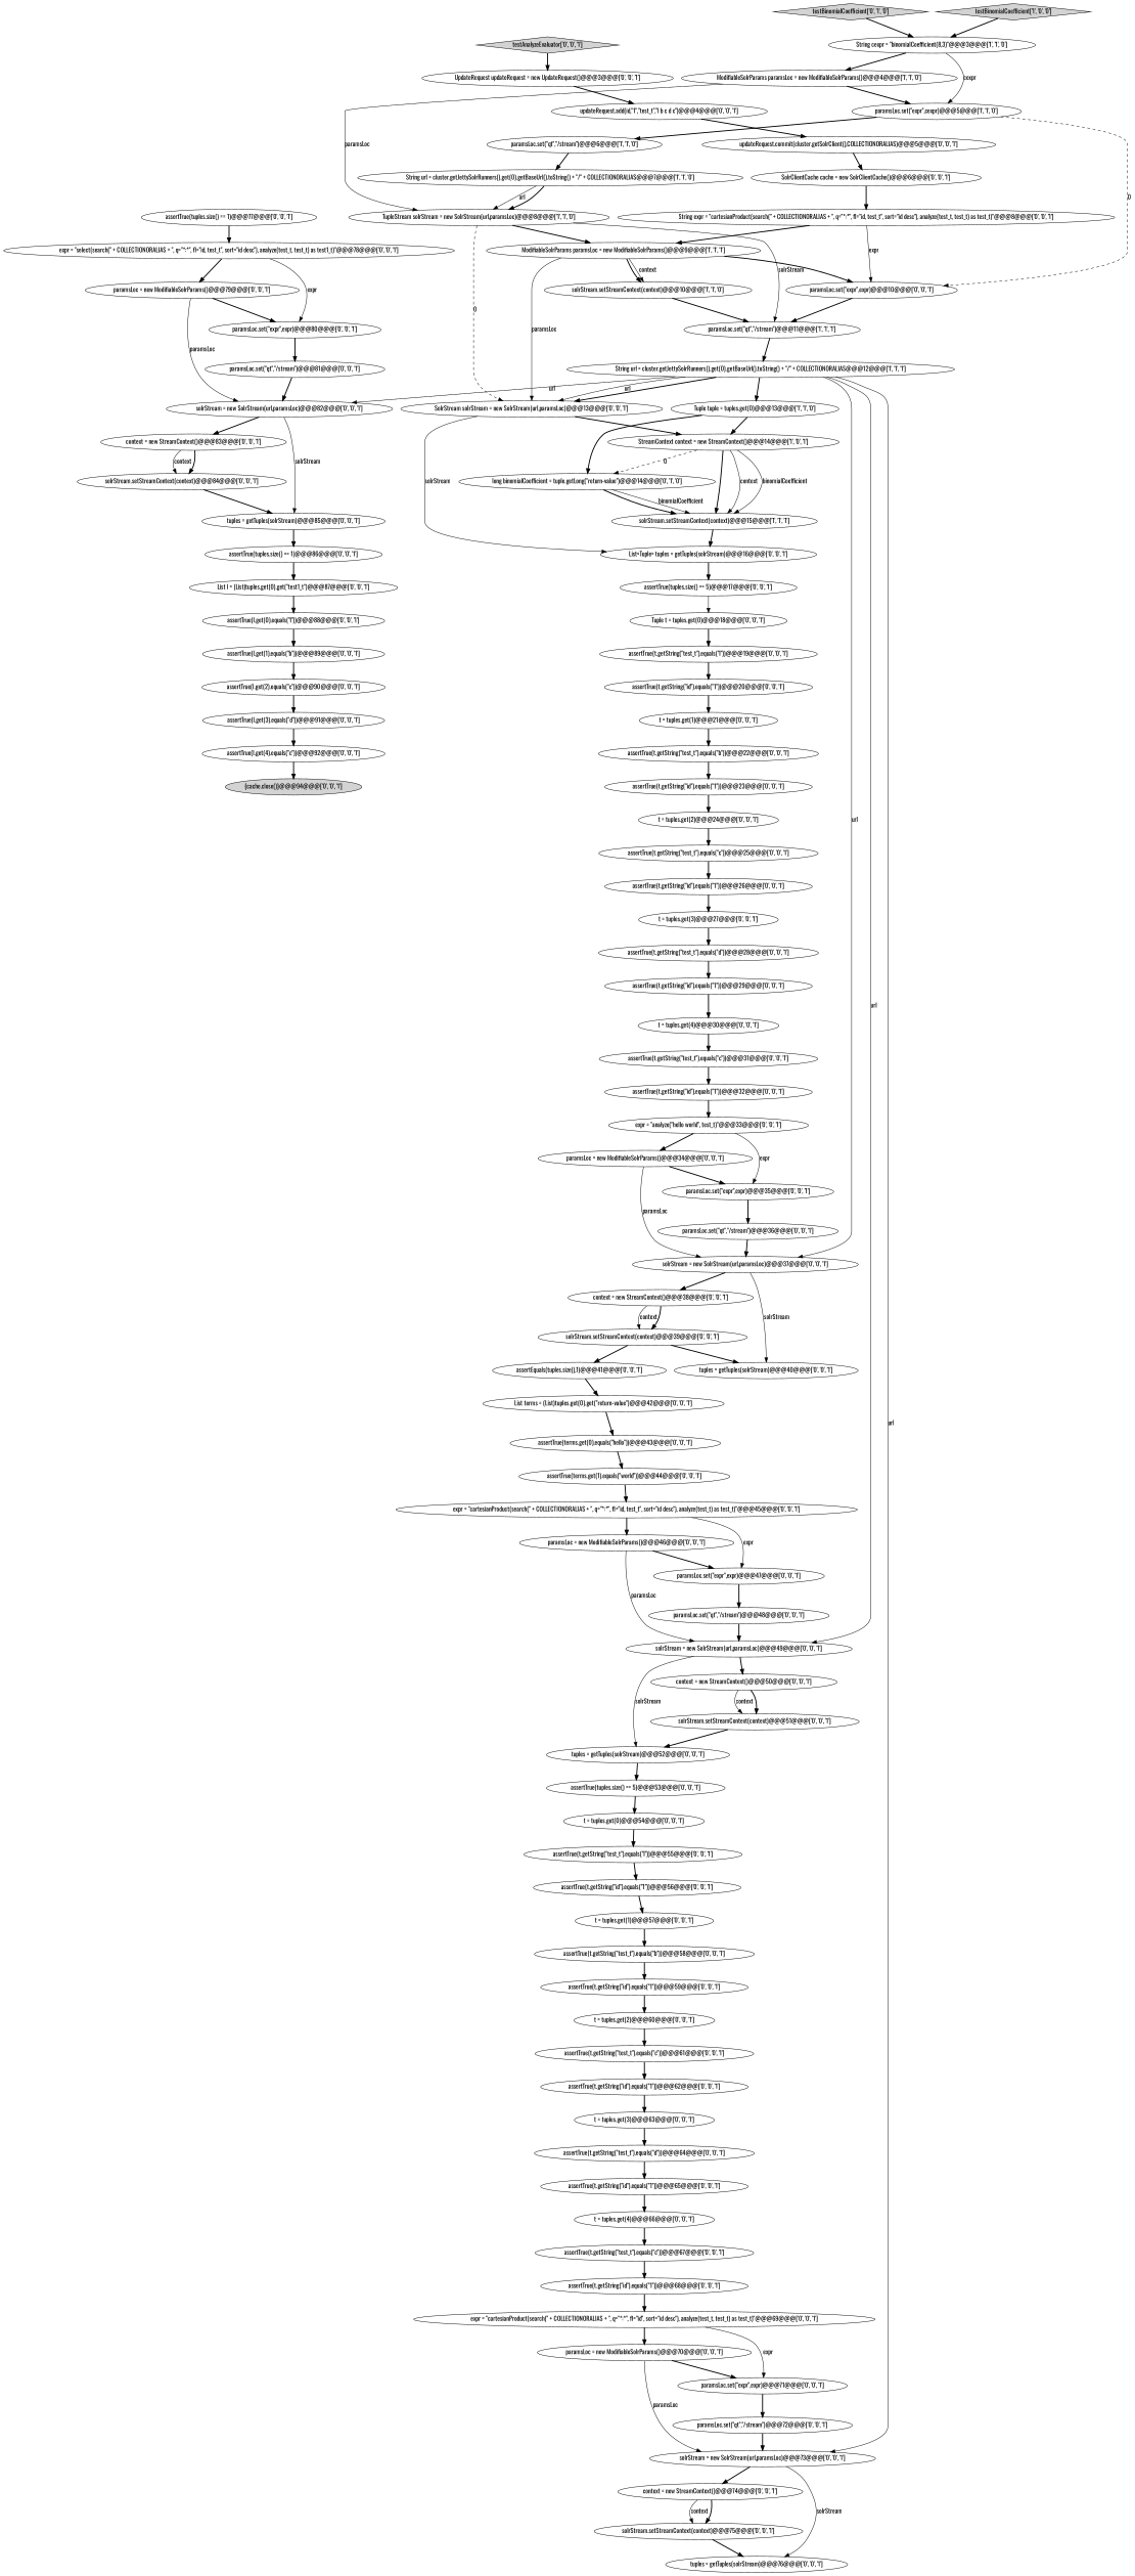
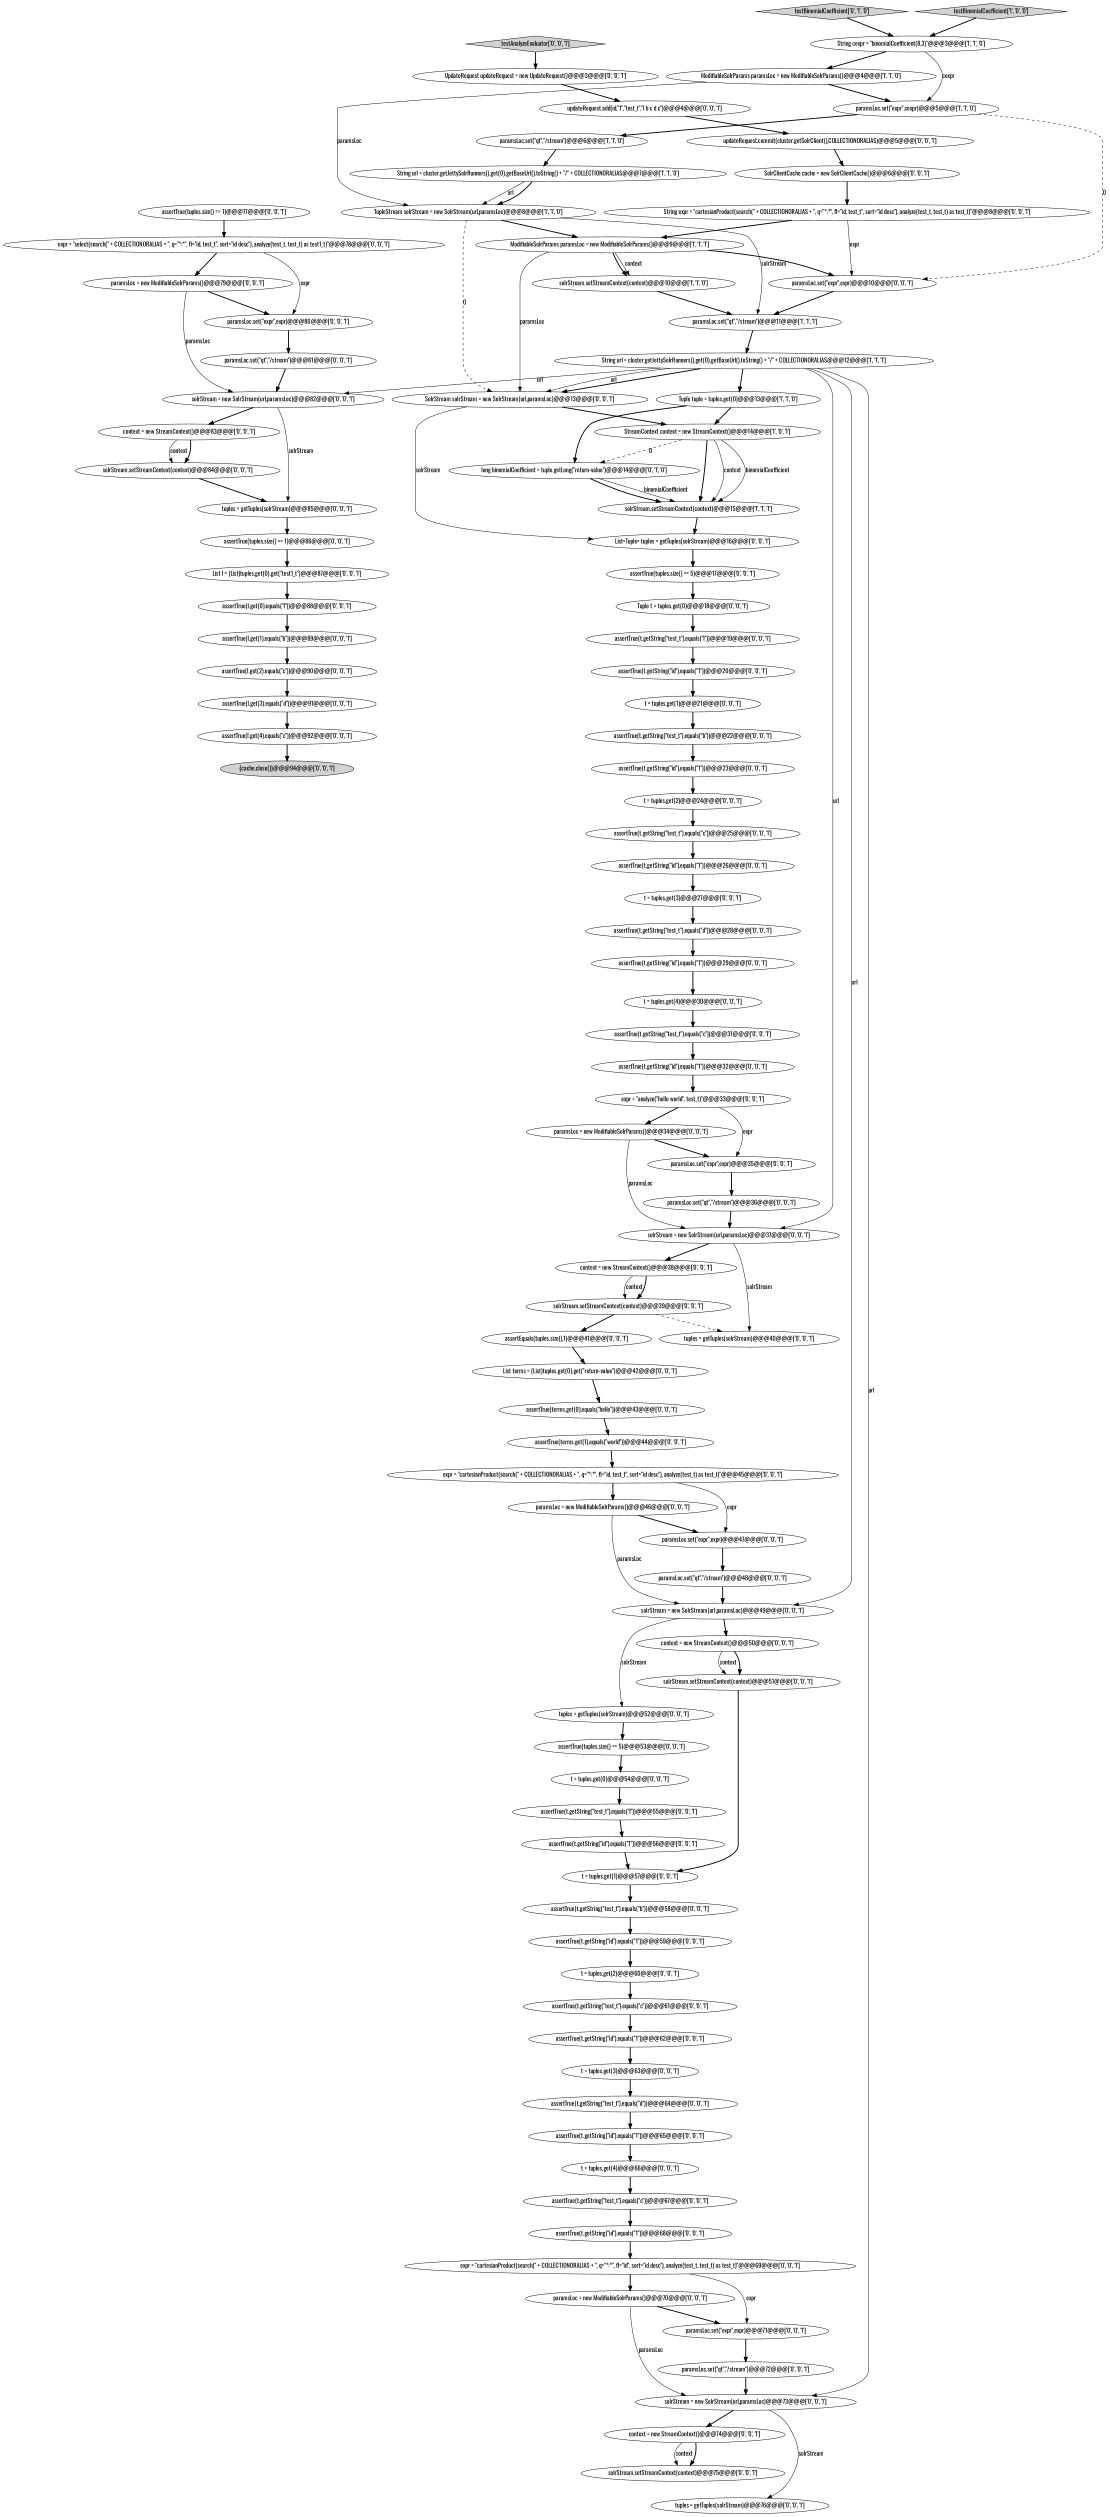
  digraph {
    fontname=Oswald
    node [fillcolor=white fontname=Oswald shape=ellipse style=filled]
    edge [fontname=Oswald style=bold]
    n1 [label="assertTrue(l.get(3).equals(\"d\"))@@@91@@@['0', '0', '1']"]
    n2 [label="assertTrue(l.get(4).equals(\"c\"))@@@92@@@['0', '0', '1']"]
    n3 [fillcolor=lightgray label="{cache.close()}@@@94@@@['0', '0', '1']"]
    n4 [label="paramsLoc.set(\"expr\",expr)@@@47@@@['0', '0', '1']"]
    n5 [label="paramsLoc.set(\"qt\",\"/stream\")@@@48@@@['0', '0', '1']"]
    n6 [label="solrStream = new SolrStream(url,paramsLoc)@@@49@@@['0', '0', '1']"]
    n7 [label="expr = \"cartesianProduct(search(\" + COLLECTIONORALIAS + \", q=\"*:*\", fl=\"id\", sort=\"id desc\"), analyze(test_t, test_t) as test_t)\"@@@69@@@['0', '0', '1']"]
    n8 [label="paramsLoc = new ModifiableSolrParams()@@@70@@@['0', '0', '1']"]
    n9 [label="paramsLoc.set(\"expr\",expr)@@@71@@@['0', '0', '1']"]
    n10 [label="solrStream = new SolrStream(url,paramsLoc)@@@73@@@['0', '0', '1']"]
    n11 [label="paramsLoc.set(\"qt\",\"/stream\")@@@72@@@['0', '0', '1']"]
    n12 [label="assertTrue(terms.get(1).equals(\"world\"))@@@44@@@['0', '0', '1']"]
    n13 [label="expr = \"cartesianProduct(search(\" + COLLECTIONORALIAS + \", q=\"*:*\", fl=\"id, test_t\", sort=\"id desc\"), analyze(test_t) as test_t)\"@@@45@@@['0', '0', '1']"]
    n14 [label="paramsLoc = new ModifiableSolrParams()@@@46@@@['0', '0', '1']"]
    n15 [label="assertTrue(t.getString(\"test_t\").equals(\"b\"))@@@22@@@['0', '0', '1']"]
    n16 [label="assertTrue(t.getString(\"id\").equals(\"1\"))@@@23@@@['0', '0', '1']"]
    n17 [label="t = tuples.get(2)@@@24@@@['0', '0', '1']"]
    n18 [label="List terms = (List)tuples.get(0).get(\"return-value\")@@@42@@@['0', '0', '1']"]
    n19 [label="assertTrue(terms.get(0).equals(\"hello\"))@@@43@@@['0', '0', '1']"]
    n20 [label="tuples = getTuples(solrStream)@@@85@@@['0', '0', '1']"]
    n21 [label="assertTrue(tuples.size() == 1)@@@86@@@['0', '0', '1']"]
    n22 [label="List l = (List)tuples.get(0).get(\"test1_t\")@@@87@@@['0', '0', '1']"]
    n23 [label="t = tuples.get(2)@@@60@@@['0', '0', '1']"]
    n24 [label="assertTrue(t.getString(\"test_t\").equals(\"c\"))@@@61@@@['0', '0', '1']"]
    n25 [label="assertTrue(t.getString(\"id\").equals(\"1\"))@@@62@@@['0', '0', '1']"]
    n26 [label="tuples = getTuples(solrStream)@@@40@@@['0', '0', '1']"]
    n27 [label="assertEquals(tuples.size(),1)@@@41@@@['0', '0', '1']"]
    n28 [label="UpdateRequest updateRequest = new UpdateRequest()@@@3@@@['0', '0', '1']"]
    n29 [label="updateRequest.add(id,\"1\",\"test_t\",\"l b c d c\")@@@4@@@['0', '0', '1']"]
    n30 [label="updateRequest.commit(cluster.getSolrClient(),COLLECTIONORALIAS)@@@5@@@['0', '0', '1']"]
    n31 [label="paramsLoc.set(\"qt\",\"/stream\")@@@6@@@['1', '1', '0']"]
    n32 [label="String url = cluster.getJettySolrRunners().get(0).getBaseUrl().toString() + \"/\" + COLLECTIONORALIAS@@@7@@@['1', '1', '0']"]
    n33 [label="TupleStream solrStream = new SolrStream(url,paramsLoc)@@@8@@@['1', '1', '0']"]
    n34 [label="paramsLoc.set(\"expr\",cexpr)@@@5@@@['1', '1', '0']"]
    n35 [label="paramsLoc.set(\"expr\",expr)@@@10@@@['0', '0', '1']"]
    n36 [label="paramsLoc.set(\"qt\",\"/stream\")@@@11@@@['1', '1', '1']"]
    n37 [label="assertTrue(l.get(2).equals(\"c\"))@@@90@@@['0', '0', '1']"]
    n38 [label="assertTrue(t.getString(\"id\").equals(\"1\"))@@@68@@@['0', '0', '1']"]
    n39 [label="expr = \"select(search(\" + COLLECTIONORALIAS + \", q=\"*:*\", fl=\"id, test_t\", sort=\"id desc\"), analyze(test_t, test_t) as test1_t)\"@@@78@@@['0', '0', '1']"]
    n40 [label="paramsLoc = new ModifiableSolrParams()@@@79@@@['0', '0', '1']"]
    n41 [label="paramsLoc.set(\"expr\",expr)@@@80@@@['0', '0', '1']"]
    n42 [label="solrStream = new SolrStream(url,paramsLoc)@@@82@@@['0', '0', '1']"]
    n43 [label="paramsLoc.set(\"qt\",\"/stream\")@@@81@@@['0', '0', '1']"]
    n44 [label="assertTrue(l.get(1).equals(\"b\"))@@@89@@@['0', '0', '1']"]
    n45 [label="tuples = getTuples(solrStream)@@@52@@@['0', '0', '1']"]
    n46 [label="context = new StreamContext()@@@50@@@['0', '0', '1']"]
    n47 [label="solrStream.setStreamContext(context)@@@51@@@['0', '0', '1']"]
    n48 [label="assertTrue(tuples.size() == 5)@@@53@@@['0', '0', '1']"]
    n49 [fillcolor=lightgray label="testAnalyzeEvaluator['0', '0', '1']" shape=diamond]
    n50 [label="paramsLoc.set(\"qt\",\"/stream\")@@@36@@@['0', '0', '1']"]
    n51 [label="solrStream = new SolrStream(url,paramsLoc)@@@37@@@['0', '0', '1']"]
    n52 [label="context = new StreamContext()@@@38@@@['0', '0', '1']"]
    n53 [label="assertTrue(t.getString(\"test_t\").equals(\"c\"))@@@25@@@['0', '0', '1']"]
    n54 [label="assertTrue(t.getString(\"id\").equals(\"1\"))@@@26@@@['0', '0', '1']"]
    n55 [label="t = tuples.get(3)@@@27@@@['0', '0', '1']"]
    n56 [label="ModifiableSolrParams paramsLoc = new ModifiableSolrParams()@@@4@@@['1', '1', '0']"]
    n57 [label="SolrStream solrStream = new SolrStream(url,paramsLoc)@@@13@@@['0', '0', '1']"]
    n58 [label="ModifiableSolrParams paramsLoc = new ModifiableSolrParams()@@@9@@@['1', '1', '1']"]
    n59 [label="context = new StreamContext()@@@74@@@['0', '0', '1']"]
    n60 [label="tuples = getTuples(solrStream)@@@76@@@['0', '0', '1']"]
    n61 [label="assertTrue(t.getString(\"test_t\").equals(\"l\"))@@@55@@@['0', '0', '1']"]
    n62 [label="assertTrue(t.getString(\"id\").equals(\"1\"))@@@56@@@['0', '0', '1']"]
    n63 [label="t = tuples.get(1)@@@57@@@['0', '0', '1']"]
    n64 [label="t = tuples.get(4)@@@66@@@['0', '0', '1']"]
    n65 [label="assertTrue(t.getString(\"test_t\").equals(\"c\"))@@@67@@@['0', '0', '1']"]
    n66 [label="assertTrue(t.getString(\"id\").equals(\"1\"))@@@20@@@['0', '0', '1']"]
    n67 [label="t = tuples.get(1)@@@21@@@['0', '0', '1']"]
    n68 [fillcolor=lightgray label="testBinomialCoefficient['0', '1', '0']" shape=diamond]
    n69 [label="String cexpr = \"binomialCoefficient(8,3)\"@@@3@@@['1', '1', '0']"]
    n70 [label="Tuple tuple = tuples.get(0)@@@13@@@['1', '1', '0']"]
    n71 [label="StreamContext context = new StreamContext()@@@14@@@['1', '0', '1']"]
    n72 [label="long binomialCoefficient = tuple.getLong(\"return-value\")@@@14@@@['0', '1', '0']"]
    n73 [label="solrStream.setStreamContext(context)@@@15@@@['1', '1', '1']"]
    n74 [label="assertTrue(t.getString(\"id\").equals(\"1\"))@@@65@@@['0', '0', '1']"]
    n75 [label="List<Tuple> tuples = getTuples(solrStream)@@@16@@@['0', '0', '1']"]
    n76 [label="assertTrue(tuples.size() == 5)@@@17@@@['0', '0', '1']"]
    n77 [label="SolrClientCache cache = new SolrClientCache()@@@6@@@['0', '0', '1']"]
    n78 [label="String expr = \"cartesianProduct(search(\" + COLLECTIONORALIAS + \", q=\"*:*\", fl=\"id, test_t\", sort=\"id desc\"), analyze(test_t, test_t) as test_t)\"@@@8@@@['0', '0', '1']"]
    n79 [label="String url = cluster.getJettySolrRunners().get(0).getBaseUrl().toString() + \"/\" + COLLECTIONORALIAS@@@12@@@['1', '1', '1']"]
    n80 [label="assertTrue(t.getString(\"test_t\").equals(\"c\"))@@@31@@@['0', '0', '1']"]
    n81 [label="assertTrue(t.getString(\"id\").equals(\"1\"))@@@32@@@['0', '0', '1']"]
    n82 [label="expr = \"analyze(\"hello world\", test_t)\"@@@33@@@['0', '0', '1']"]
    n83 [label="t = tuples.get(4)@@@30@@@['0', '0', '1']"]
    n84 [label="assertTrue(tuples.size() == 1)@@@77@@@['0', '0', '1']"]
    n85 [label="assertTrue(t.getString(\"test_t\").equals(\"b\"))@@@58@@@['0', '0', '1']"]
    n86 [label="assertTrue(t.getString(\"id\").equals(\"1\"))@@@59@@@['0', '0', '1']"]
    n87 [label="paramsLoc.set(\"expr\",expr)@@@35@@@['0', '0', '1']"]
    n88 [label="solrStream.setStreamContext(context)@@@75@@@['0', '0', '1']"]
    n89 [label="paramsLoc = new ModifiableSolrParams()@@@34@@@['0', '0', '1']"]
    n90 [fillcolor=lightgray label="testBinomialCoefficient['1', '0', '0']" shape=diamond]
    n91 [label="context = new StreamContext()@@@83@@@['0', '0', '1']"]
    n92 [label="solrStream.setStreamContext(context)@@@84@@@['0', '0', '1']"]
    n93 [label="assertTrue(l.get(0).equals(\"l\"))@@@88@@@['0', '0', '1']"]
    n94 [label="t = tuples.get(0)@@@54@@@['0', '0', '1']"]
    n95 [label="assertTrue(t.getString(\"test_t\").equals(\"l\"))@@@19@@@['0', '0', '1']"]
    n96 [label="assertTrue(t.getString(\"test_t\").equals(\"d\"))@@@28@@@['0', '0', '1']"]
    n97 [label="assertTrue(t.getString(\"id\").equals(\"1\"))@@@29@@@['0', '0', '1']"]
    n98 [label="solrStream.setStreamContext(context)@@@39@@@['0', '0', '1']"]
    n99 [label="solrStream.setStreamContext(context)@@@10@@@['1', '1', '0']"]
    n100 [label="t = tuples.get(3)@@@63@@@['0', '0', '1']"]
    n101 [label="assertTrue(t.getString(\"test_t\").equals(\"d\"))@@@64@@@['0', '0', '1']"]
    n102 [label="Tuple t = tuples.get(0)@@@18@@@['0', '0', '1']"]
    n1 -> n2
    n2 -> n3
    n4 -> n5
    n5 -> n6
    n6 -> n45 [label=solrStream style=solid]
    n6 -> n46
    n7 -> n8
    n7 -> n9 [label=expr style=solid]
    n8 -> n9
    n8 -> n10 [label=paramsLoc style=solid]
    n9 -> n11
    n10 -> n59
    n10 -> n60 [label=solrStream style=solid]
    n11 -> n10
    n12 -> n13
    n13 -> n4 [label=expr style=solid]
    n13 -> n14
    n14 -> n4
    n14 -> n6 [label=paramsLoc style=solid]
    n15 -> n16
    n16 -> n17
    n17 -> n53
    n18 -> n19
    n19 -> n12
    n20 -> n21
    n21 -> n22
    n22 -> n93
    n23 -> n24
    n24 -> n25
    n25 -> n100
    n27 -> n18
    n28 -> n29
    n29 -> n30
    n30 -> n77
    n31 -> n32
    n32 -> n33 [label=url style=solid]
    n32 -> n33
    n33 -> n36 [label=solrStream style=solid]
    n33 -> n57 [label=0 style=dashed]
    n33 -> n58
    n34 -> n31
    n34 -> n35 [label=0 style=dashed]
    n35 -> n36
    n36 -> n79
    n37 -> n1
    n38 -> n7
    n39 -> n40
    n39 -> n41 [label=expr style=solid]
    n40 -> n41
    n40 -> n42 [label=paramsLoc style=solid]
    n41 -> n43
    n42 -> n20 [label=solrStream style=solid]
    n42 -> n91
    n43 -> n42
    n44 -> n37
    n45 -> n48
    n46 -> n47
    n46 -> n47 [label=context style=solid]
-   n47 -> n45
+   n47 -> n63
    n48 -> n94
    n49 -> n28
    n50 -> n51
    n51 -> n26 [label=solrStream style=solid]
    n51 -> n52
    n52 -> n98 [label=context style=solid]
    n52 -> n98
    n53 -> n54
    n54 -> n55
    n55 -> n96
    n56 -> n33 [label=paramsLoc style=solid]
    n56 -> n34
    n57 -> n71
    n57 -> n75 [label=solrStream style=solid]
    n58 -> n35
    n58 -> n57 [label=paramsLoc style=solid]
    n58 -> n99 [label=context style=solid]
    n58 -> n99
    n59 -> n88
    n59 -> n88 [label=context style=solid]
    n61 -> n62
    n62 -> n63
    n63 -> n85
    n64 -> n65
    n65 -> n38
    n66 -> n67
    n67 -> n15
    n68 -> n69
    n69 -> n34 [label=cexpr style=solid]
    n69 -> n56
    n70 -> n71
    n70 -> n72
    n71 -> n72 [label=0 style=dashed]
    n71 -> n73 [label=context style=solid]
    n71 -> n73 [label=binomialCoefficient style=solid]
    n71 -> n73
    n72 -> n73 [label=binomialCoefficient style=solid]
    n72 -> n73
    n73 -> n75
    n74 -> n64
    n75 -> n76
-   n76 -> n102 [style=solid]
+   n76 -> n102
    n77 -> n78
    n78 -> n35 [label=expr style=solid]
    n78 -> n58
    n79 -> n6 [label=url style=solid]
    n79 -> n10 [label=url style=solid]
    n79 -> n42 [label=url style=solid]
    n79 -> n51 [label=url style=solid]
    n79 -> n57
    n79 -> n57 [label=url style=solid]
    n79 -> n70
    n80 -> n81
    n81 -> n82
    n82 -> n87 [label=expr style=solid]
    n82 -> n89
    n83 -> n80
    n84 -> n39
    n85 -> n86
    n86 -> n23
    n87 -> n50
-   n88 -> n60
    n89 -> n51 [label=paramsLoc style=solid]
    n89 -> n87
    n90 -> n69
    n91 -> n92
    n91 -> n92 [label=context style=solid]
    n92 -> n20
    n93 -> n44
    n94 -> n61
    n95 -> n66
    n96 -> n97
    n97 -> n83
-   n98 -> n26
+   n98 -> n26 [style=dashed]
    n98 -> n27
    n99 -> n36
    n100 -> n101
    n101 -> n74
    n102 -> n95
  }
